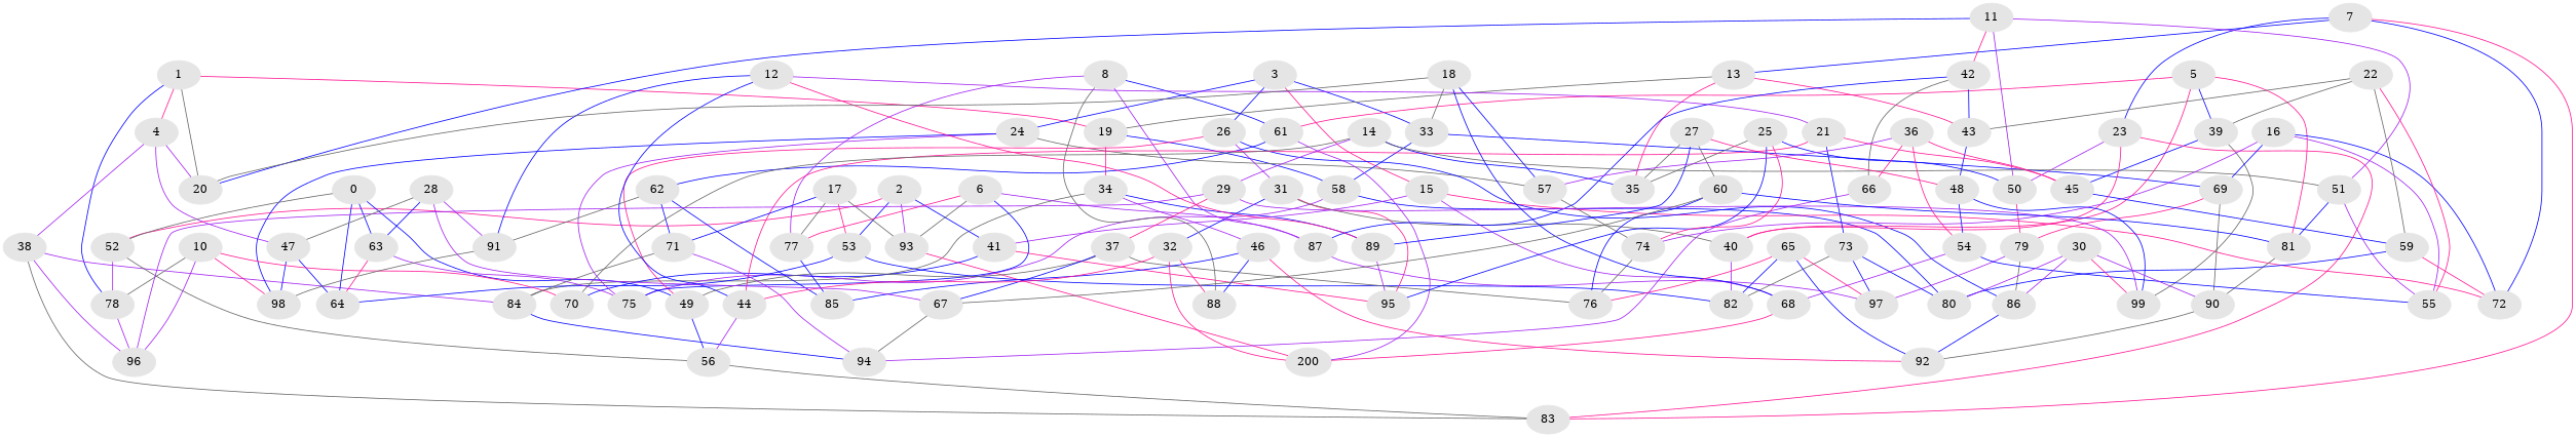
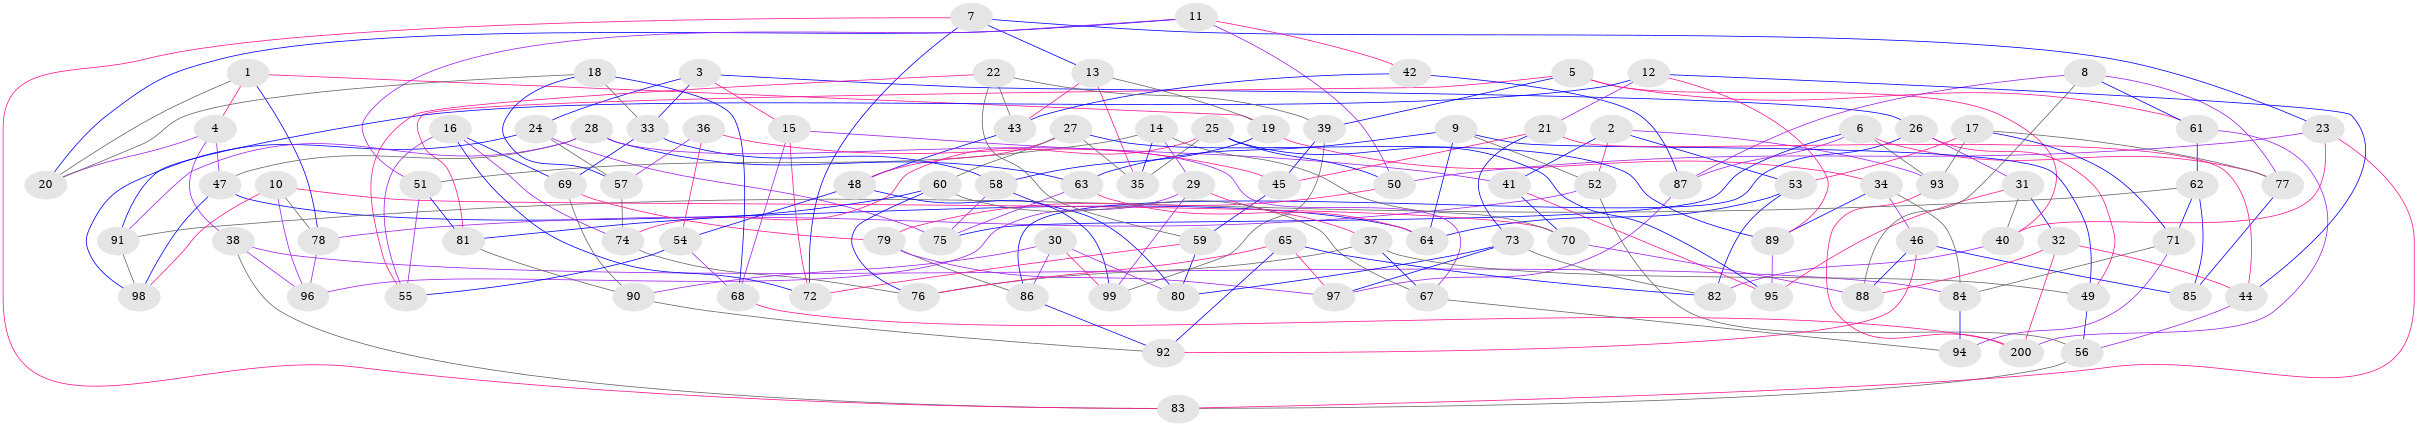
  graph {
    node [color=gray90 style=filled]
    edge [color=blue]
    1
    4
    19
    20
    78
    38
    47
    34
    58
    96
    2
    41
    52
    53
    93
    70
    95
    56
    64
    82
    n21 [label=200]
    3
    15
    24
    26
    33
    72
    68
    75
    98
    57
    49
    31
    86
    69
    83
    84
    5
    39
    40
    61
    81
    45
    99
    62
    90
    6
    77
    87
    85
    97
    7
    13
    23
    35
    43
    50
    8
    88
-   9 [label=0]
+   9
    63
    10
    11
    42
    51
-   66
    79
    55
    12
    21
    44
    89
    91
    73
    48
    14
    29
    37
    16
    74
    76
    17
    71
    94
    18
    46
    80
    59
    22
    25
    32
    92
    27
    60
    54
    67
    28
    30
    36
    65
    1 -- 4 [color=deeppink]
    1 -- 19 [color=deeppink]
    1 -- 20 [color=gray40]
    1 -- 78
    4 -- 20 [color=purple]
    4 -- 38 [color=purple]
    4 -- 47 [color=purple]
    19 -- 34 [color=deeppink]
    19 -- 58
    78 -- 96 [color=purple]
    38 -- 96 [color=purple]
    38 -- 83 [color=gray40]
    38 -- 84 [color=purple]
    47 -- 64
    47 -- 98
    34 -- 84 [color=gray40]
    34 -- 89
    34 -- 46 [color=purple]
    58 -- 75 [color=purple]
    58 -- 80
    2 -- 41
    2 -- 52 [color=deeppink]
    2 -- 53
    2 -- 93 [color=purple]
    41 -- 70
    41 -- 95 [color=deeppink]
    52 -- 78 [color=purple]
    52 -- 56 [color=gray40]
    53 -- 64
    53 -- 82
    93 -- n21 [color=deeppink]
+   70 -- 88 [color=purple]
    56 -- 83 [color=gray40]
    3 -- 15 [color=deeppink]
    3 -- 24
    3 -- 26
    3 -- 33
    15 -- 41 [color=purple]
    15 -- 72 [color=deeppink]
    15 -- 68 [color=purple]
    24 -- 75 [color=purple]
    24 -- 98
    24 -- 57 [color=gray40]
    26 -- 49 [color=deeppink]
    26 -- 31 [color=purple]
    26 -- 86
    33 -- 58
    33 -- 69
    68 -- n21 [color=deeppink]
    57 -- 74 [color=gray40]
    49 -- 56
    31 -- 95 [color=deeppink]
    31 -- 40 [color=gray40]
    31 -- 32
    86 -- 92
    69 -- 90 [color=gray40]
    69 -- 79 [color=deeppink]
    84 -- 94
    5 -- 39
    5 -- 40 [color=deeppink]
    5 -- 61 [color=deeppink]
    5 -- 81 [color=deeppink]
    39 -- 45
    39 -- 99 [color=gray40]
    40 -- 82 [color=purple]
    61 -- n21 [color=purple]
    61 -- 62
    81 -- 90 [color=gray40]
    45 -- 59
    62 -- 85
    62 -- 91 [color=gray40]
    62 -- 71
    90 -- 92 [color=gray40]
    6 -- 93 [color=gray40]
    6 -- 75
    6 -- 77 [color=deeppink]
    6 -- 87 [color=purple]
    77 -- 85
    87 -- 97 [color=purple]
    7 -- 72
    7 -- 83 [color=deeppink]
    7 -- 13
    7 -- 23
    13 -- 19 [color=gray40]
    13 -- 35 [color=deeppink]
    13 -- 43 [color=deeppink]
    23 -- 83 [color=deeppink]
    23 -- 40 [color=deeppink]
    23 -- 50 [color=purple]
    43 -- 48
    50 -- 79 [color=deeppink]
    8 -- 61
    8 -- 77 [color=purple]
    8 -- 87 [color=purple]
    8 -- 88 [color=gray40]
    9 -- 52 [color=gray40]
    9 -- 64
    9 -- 49
    9 -- 63
    63 -- 64 [color=deeppink]
    63 -- 75 [color=purple]
    10 -- 78 [color=gray40]
    10 -- 96 [color=purple]
    10 -- 70 [color=deeppink]
    10 -- 98 [color=deeppink]
    11 -- 20
    11 -- 50 [color=purple]
    11 -- 42 [color=deeppink]
    11 -- 51 [color=purple]
    42 -- 87
    42 -- 43
-   42 -- 66 [color=gray40]
    51 -- 81
    51 -- 55 [color=purple]
-   66 -- 94 [color=purple]
    79 -- 86 [color=gray40]
    79 -- 97 [color=purple]
    12 -- 21 [color=purple]
    12 -- 44
    12 -- 89 [color=deeppink]
    12 -- 91
    21 -- 45 [color=deeppink]
    21 -- 44 [color=deeppink]
    21 -- 73
    44 -- 56 [color=purple]
    89 -- 95 [color=purple]
    91 -- 98 [color=gray40]
    73 -- 82 [color=gray40]
    73 -- 97
    73 -- 80
    48 -- 99
    48 -- 54
    14 -- 70 [color=gray40]
    14 -- 35
    14 -- 51 [color=gray40]
    14 -- 29 [color=purple]
    29 -- 96 [color=purple]
    29 -- 99 [color=purple]
    29 -- 37 [color=deeppink]
    37 -- 49 [color=gray40]
    37 -- 76 [color=gray40]
    37 -- 67
    16 -- 72
    16 -- 69
    16 -- 55 [color=purple]
    16 -- 74 [color=purple]
    74 -- 76 [color=gray40]
    17 -- 53 [color=deeppink]
    17 -- 93 [color=gray40]
    17 -- 77 [color=gray40]
    17 -- 71
    71 -- 84 [color=gray40]
    71 -- 94 [color=purple]
    18 -- 20 [color=gray40]
    18 -- 33 [color=gray40]
    18 -- 68
    18 -- 57
    46 -- 85
    46 -- 88
    46 -- 92 [color=deeppink]
    59 -- 72 [color=deeppink]
    59 -- 80
    22 -- 39 [color=gray40]
    22 -- 43 [color=gray40]
    22 -- 55 [color=deeppink]
    22 -- 59 [color=gray40]
    25 -- 95
    25 -- 35 [color=gray40]
    25 -- 50
    25 -- 74 [color=deeppink]
    32 -- n21 [color=deeppink]
    32 -- 88 [color=deeppink]
    32 -- 44 [color=deeppink]
    27 -- 35 [color=gray40]
    27 -- 89
    27 -- 48 [color=deeppink]
    27 -- 60 [color=gray40]
    60 -- 81
    60 -- 76
    60 -- 67 [color=gray40]
    54 -- 68 [color=purple]
    54 -- 55
    67 -- 94 [color=gray40]
    28 -- 47 [color=gray40]
    28 -- 63
    28 -- 91 [color=purple]
    28 -- 67 [color=purple]
    30 -- 86 [color=purple]
    30 -- 99 [color=deeppink]
    30 -- 90 [color=purple]
    30 -- 80 [color=purple]
    36 -- 57 [color=purple]
    36 -- 45 [color=deeppink]
-   36 -- 66 [color=deeppink]
    36 -- 54 [color=deeppink]
    65 -- 82
    65 -- 97 [color=deeppink]
    65 -- 76 [color=deeppink]
    65 -- 92
  }
